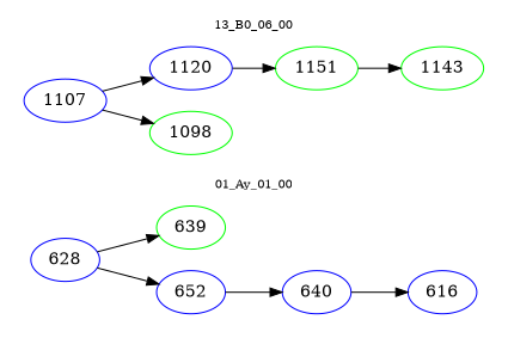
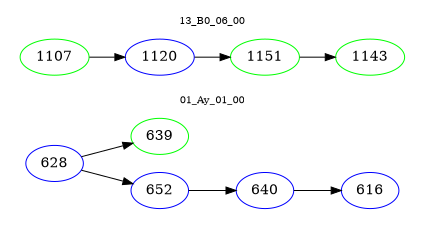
  digraph {
    rankdir=LR
    node [color=blue]
    edge [color=black]
    n1 [label=628]
    n2 [label=652]
    n3 [color=green label=639]
    n4 [label=640]
    n5 [label=616]
-   n6 [label=1107]
-   n7 [color=green label=1098]
+   n6 [color=green label=1107]
    n8 [label=1120]
    n9 [color=green label=1151]
    n10 [color=green label=1143]
    subgraph cluster_1 {
      color=white
      fontsize=10
      label="01_Ay_01_00"
      n1
      n2
      n3
      n4
      n5
    }
    subgraph cluster_2 {
      color=white
      fontsize=10
      label="13_B0_06_00"
      n6
-     n7
      n8
      n9
      n10
    }
    n1 -> n2
    n1 -> n3
    n2 -> n4
    n4 -> n5
-   n6 -> n7
    n6 -> n8
    n8 -> n9
    n9 -> n10
  }
